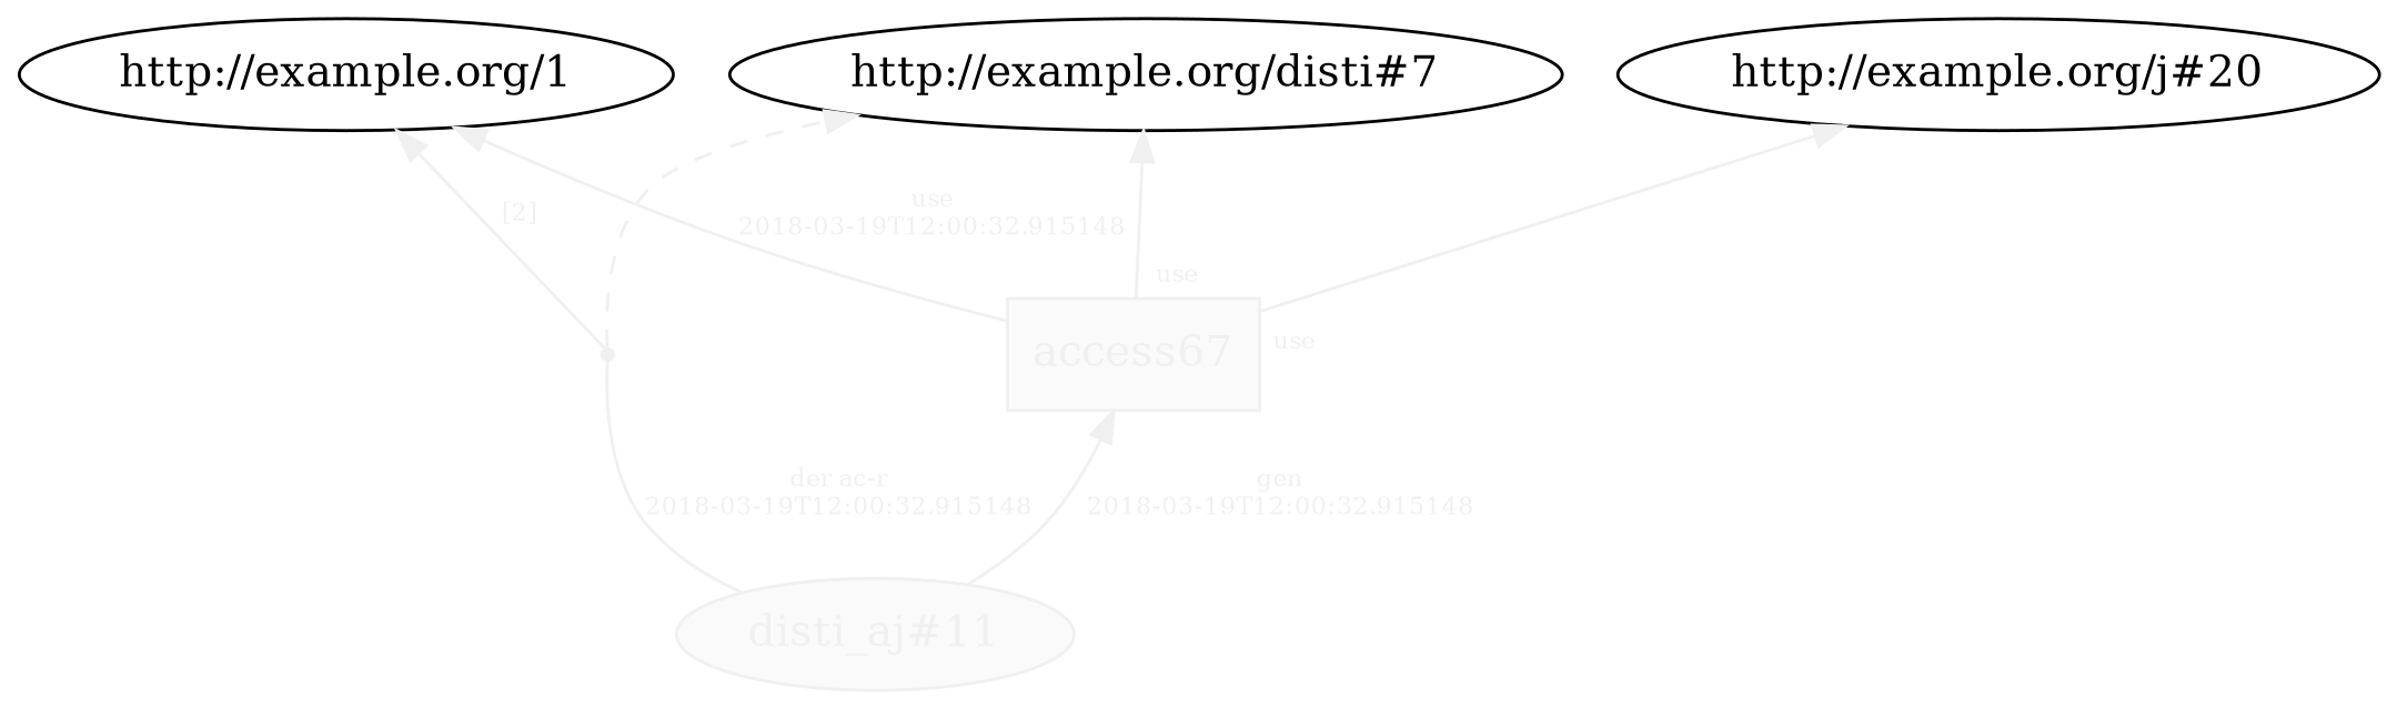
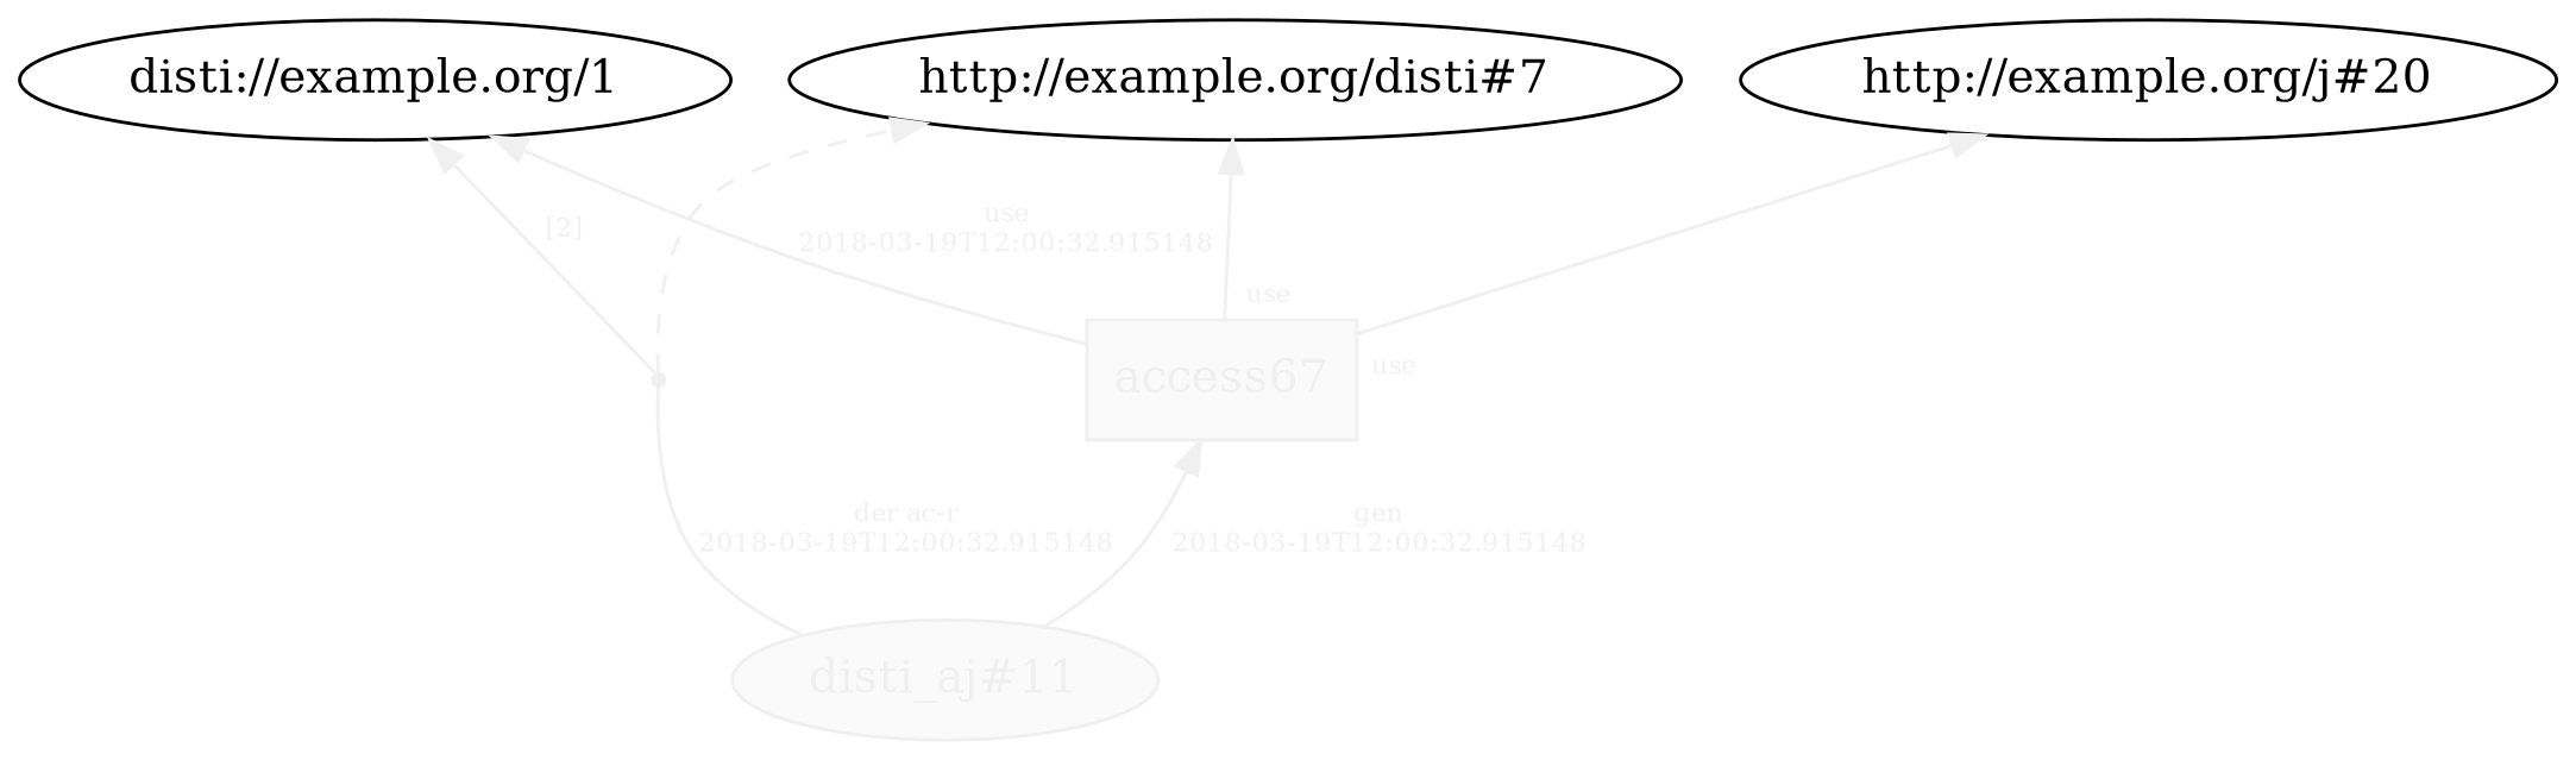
  digraph {
    rankdir=BT
    edge [angle=60.0 color="#F0F0F0" distance=1.5 fontcolor="#F0F0F0" fontsize=8 rotation=20]
    n1 [color="#F0F0F0" fillcolor="#FAFAFA" fontcolor="#F0F0F0" label="disti_aj#11" style=filled]
    n2 [color="#F0F0F0" fillcolor="#FAFAFA" fontcolor="#F0F0F0" label=access67 shape=polygon sides=4 style=filled]
    bn0 [color="#F0F0F0" fontcolor="#F0F0F0" shape=point]
    "http://example.org/disti#7"
-   "http://example.org/1"
+   "http://example.org/1" [label="disti://example.org/1"]
    "http://example.org/j#20"
    n1 -> n2 [label="gen\n2018-03-19T12:00:32.915148"]
    n1 -> bn0 [arrowhead=none label="der ac-r\n2018-03-19T12:00:32.915148"]
    n2 -> "http://example.org/disti#7" [labelangle=60.0 labeldistance=1.5 labelfontsize=8 taillabel=use angle="" distance="" fontsize=""]
    n2 -> "http://example.org/1" [label="use\n2018-03-19T12:00:32.915148"]
    n2 -> "http://example.org/j#20" [labelangle=60.0 labeldistance=1.5 labelfontsize=8 taillabel=use angle="" distance="" fontsize=""]
    bn0 -> "http://example.org/disti#7" [style=dashed angle="" distance="" fontsize="" rotation=""]
    bn0 -> "http://example.org/1" [label="[2]"]
  }
